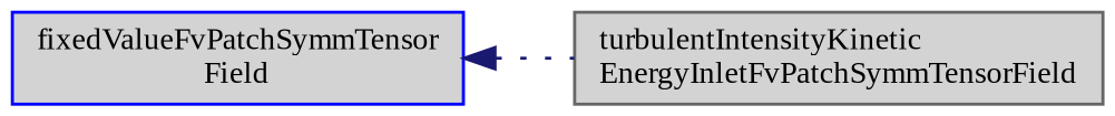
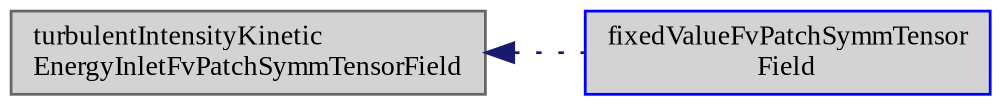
  digraph {
    rankdir=LR
    fontname="Liberation Serif"
    node [fontname="Liberation Serif" fontsize=10 shape=box style=filled fillcolor=lightgrey]
    n1 [color=blue height=0.2 label="fixedValueFvPatchSymmTensor\lField" width=0.4]
    n2 [color=gray40 height=0.2 label="turbulentIntensityKinetic\lEnergyInletFvPatchSymmTensorField" width=0.4]
-   n1 -> n2 [color=midnightblue dir=back fontname="Liberation Serif" fontsize=10 labelfontname=FreeSans labelfontsize=10 style=dotted]
+   n2 -> n1 [color=midnightblue dir=back fontname="Liberation Serif" fontsize=10 labelfontname=FreeSans labelfontsize=10 style=dotted]
  }
